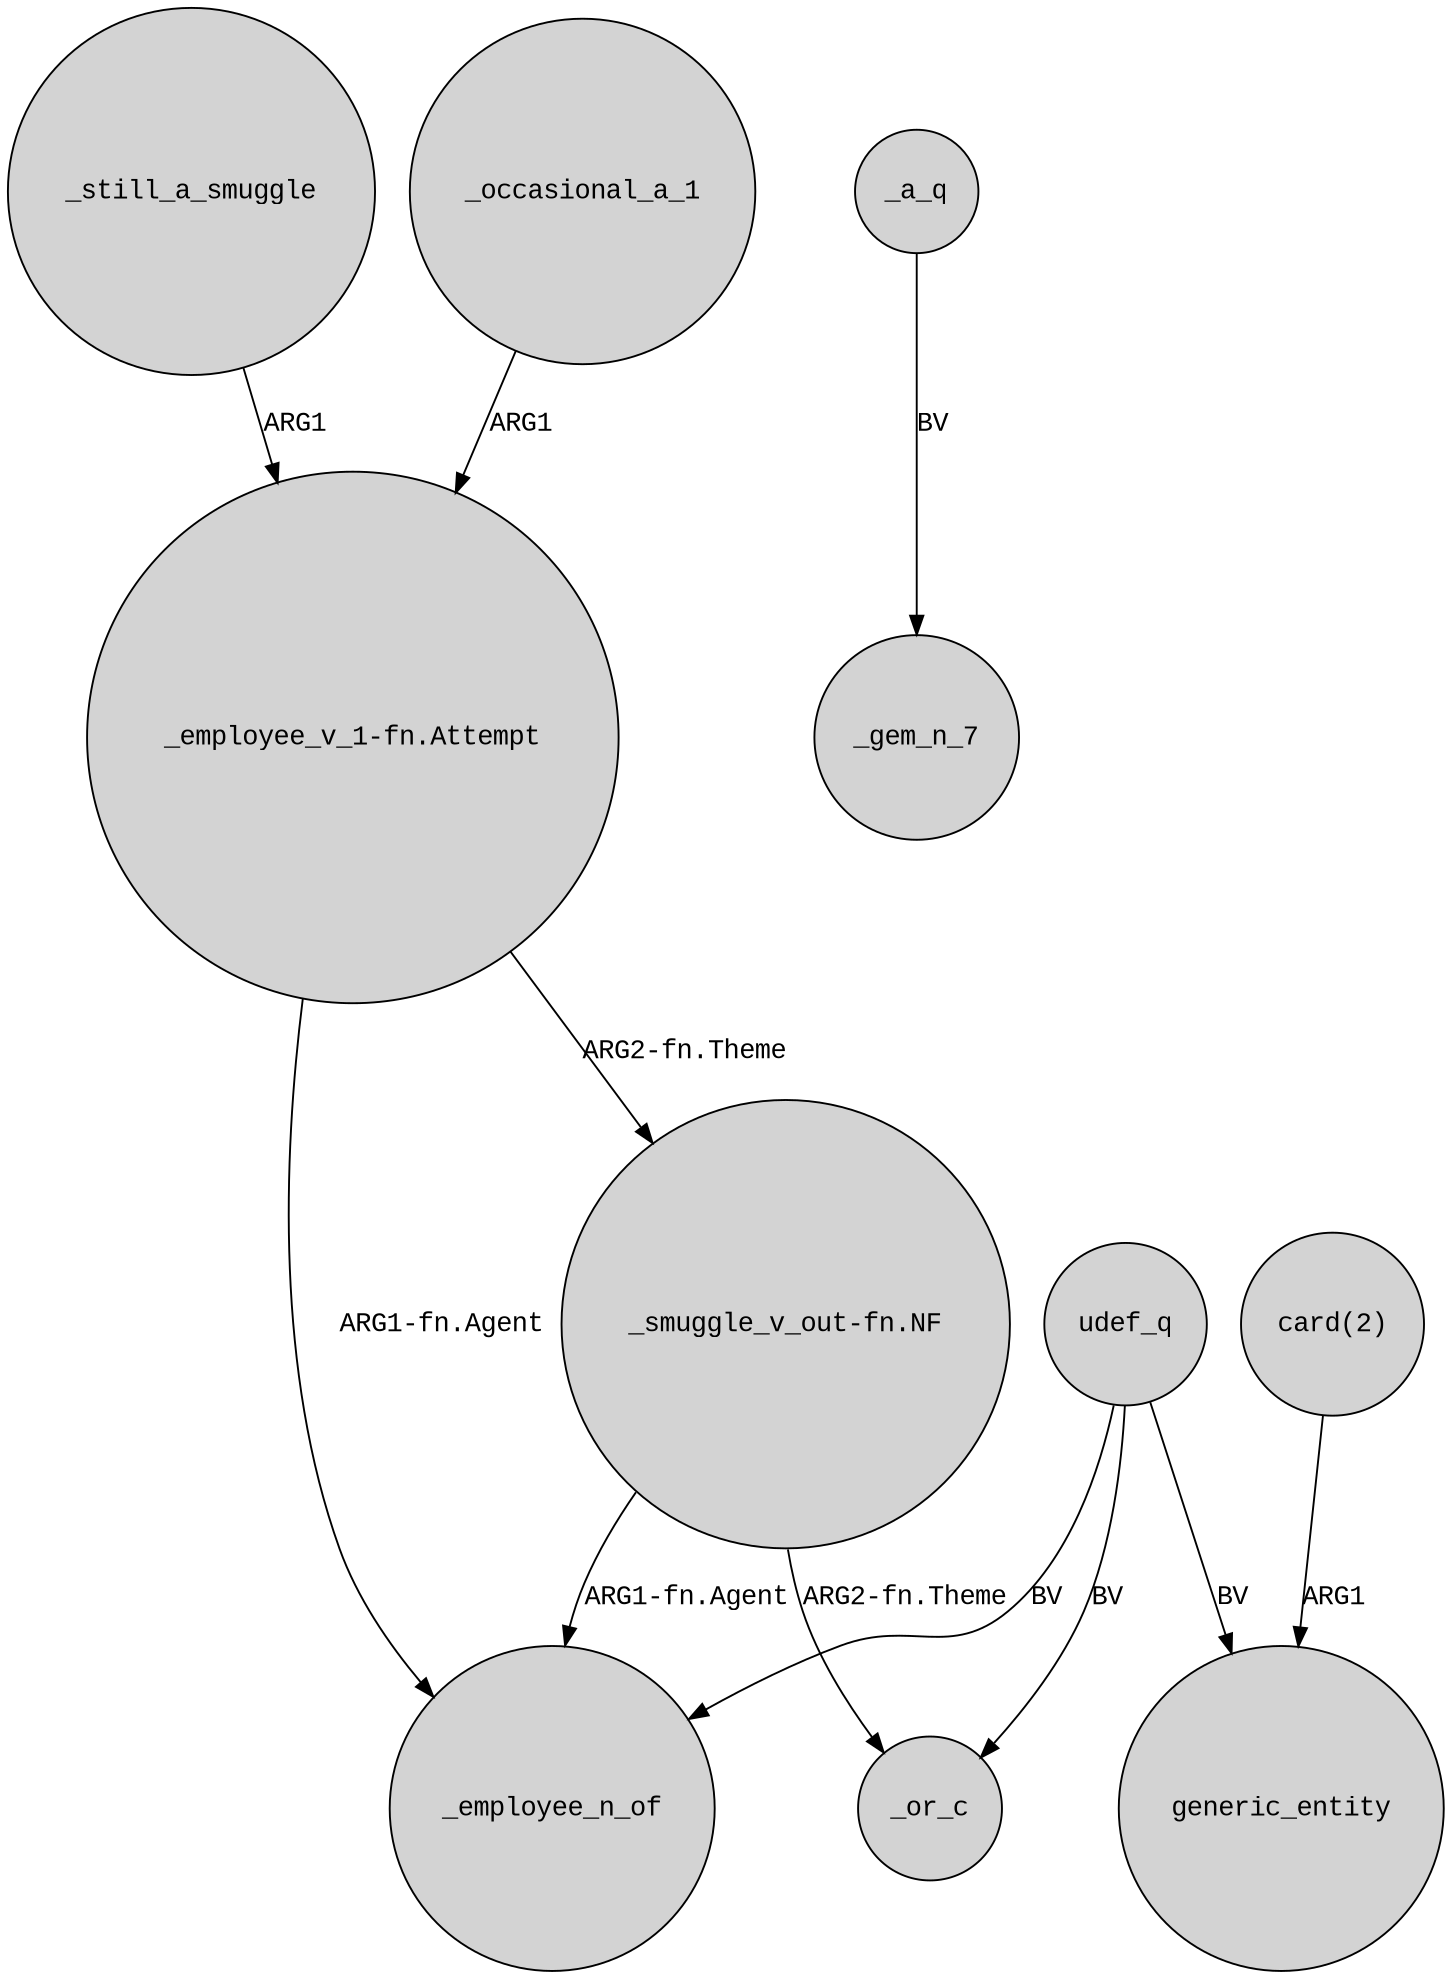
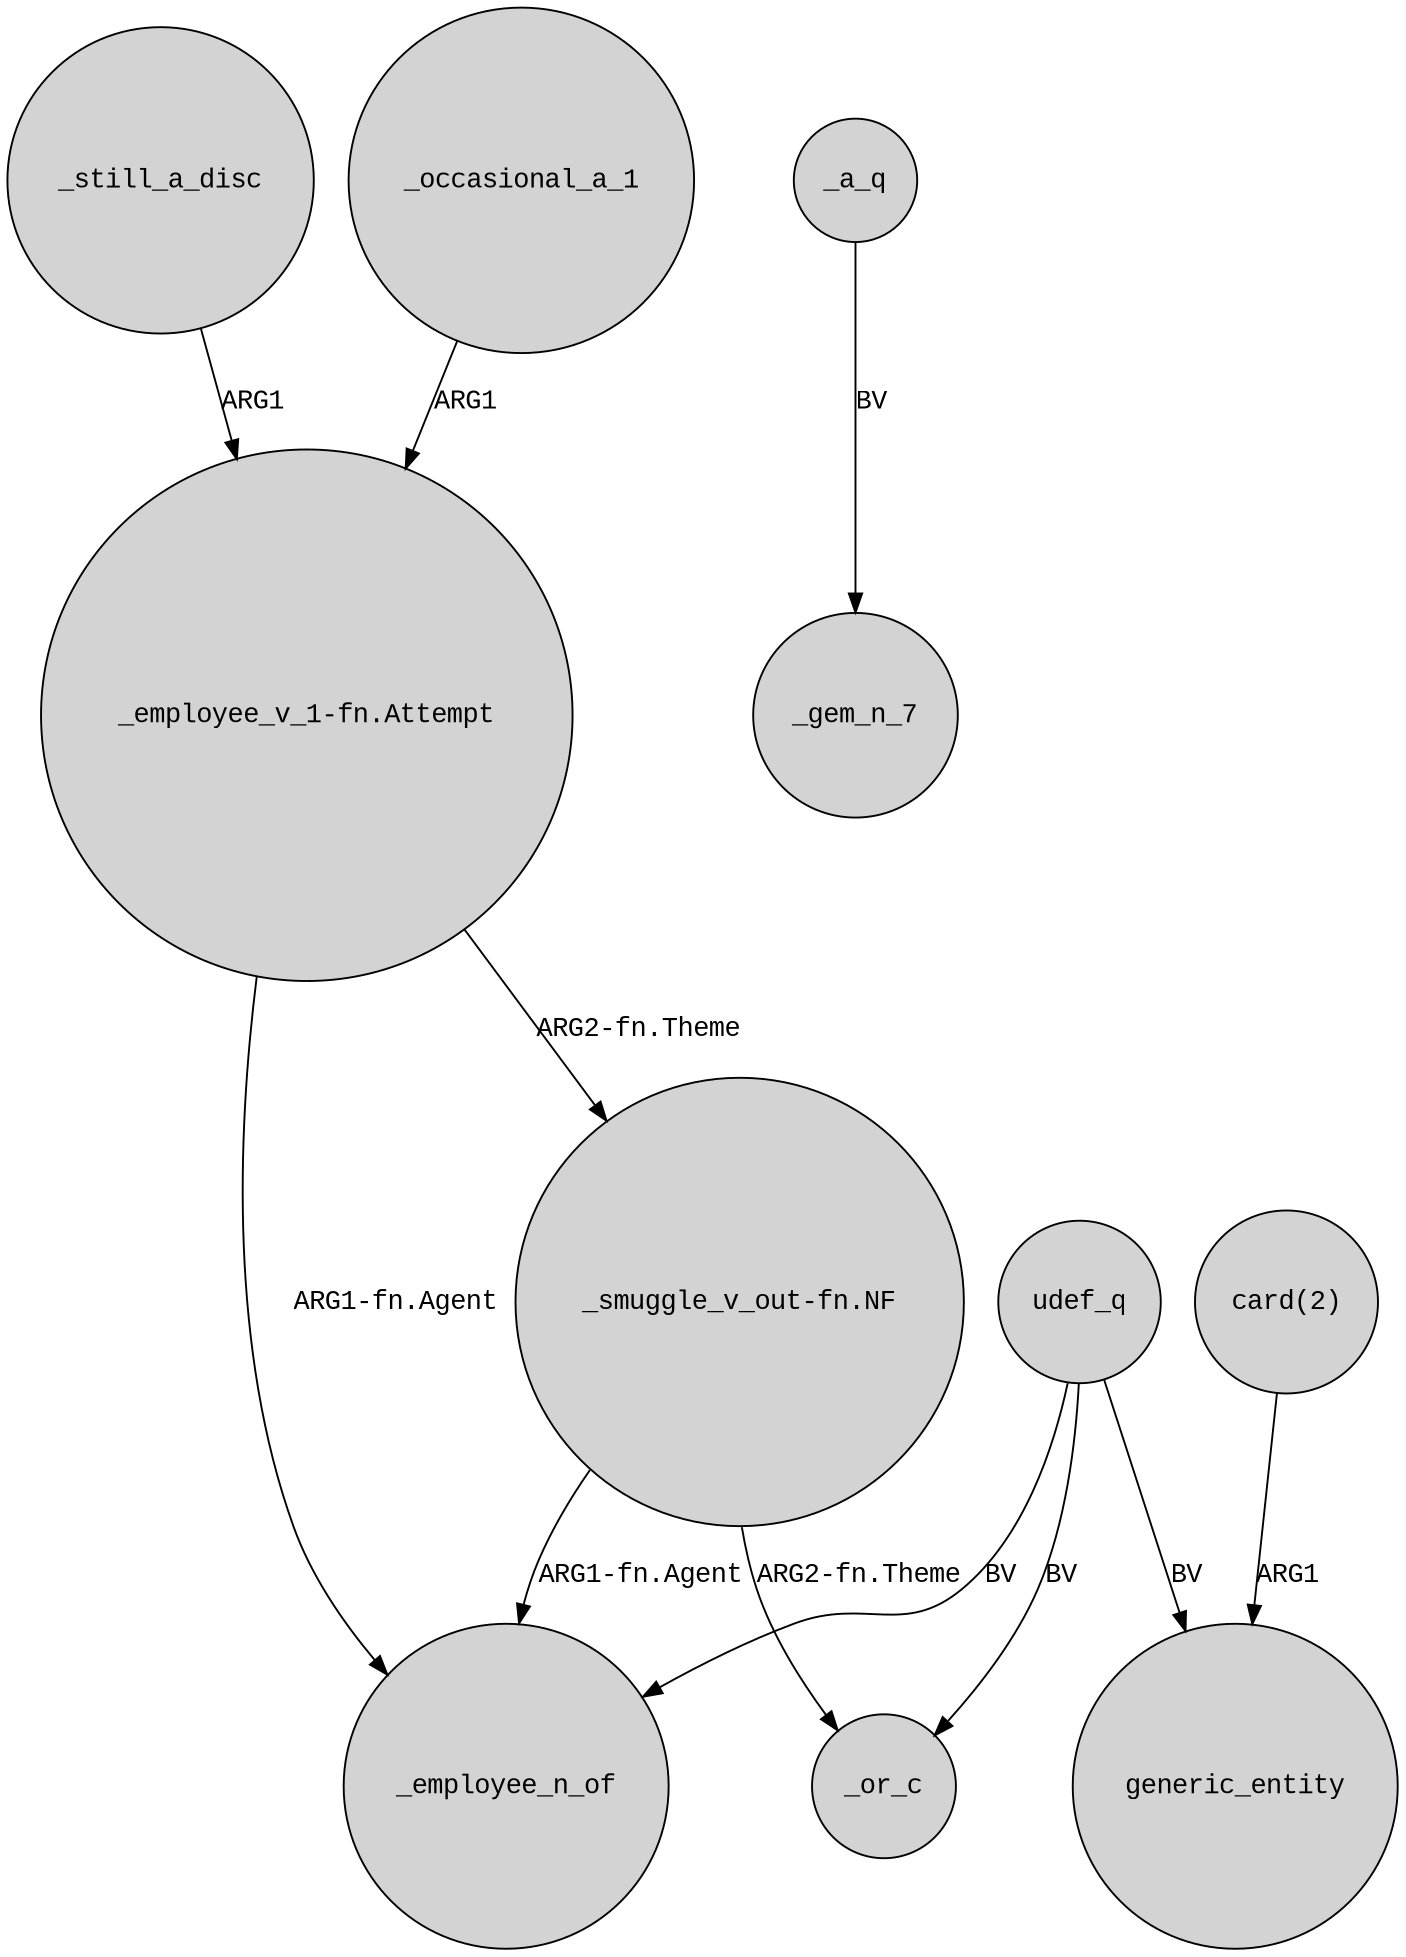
  digraph {
    fontname="Liberation Mono"
    node [fontname="Liberation Mono" shape=circle style=filled]
    edge [fontname="Liberation Mono"]
    "_smuggle_v_out-fn.NF"
    _or_c
    _employee_n_of
    n4 [label="_employee_v_1-fn.Attempt"]
    udef_q
    generic_entity
-   _still_a_disc [label=_still_a_smuggle]
+   _still_a_disc
    "card(2)"
    n9 [label=_gem_n_7]
    _a_q
    _occasional_a_1
    "_smuggle_v_out-fn.NF" -> _or_c [label="ARG2-fn.Theme"]
    "_smuggle_v_out-fn.NF" -> _employee_n_of [label="ARG1-fn.Agent"]
    n4 -> "_smuggle_v_out-fn.NF" [label="ARG2-fn.Theme"]
    n4 -> _employee_n_of [label="ARG1-fn.Agent"]
    udef_q -> _or_c [label=BV]
    udef_q -> _employee_n_of [label=BV]
    udef_q -> generic_entity [label=BV]
    _still_a_disc -> n4 [label=ARG1]
    "card(2)" -> generic_entity [label=ARG1]
    _a_q -> n9 [label=BV]
    _occasional_a_1 -> n4 [label=ARG1]
  }
